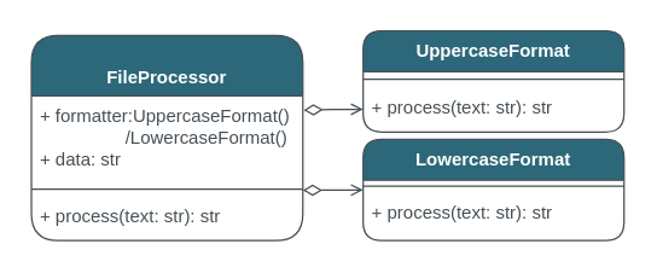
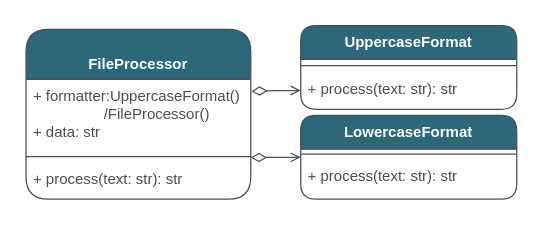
  <mxCell id="0" />
  <mxCell id="1" parent="0" />
  <mxCell id="2" style="edgeStyle=orthogonalEdgeStyle;rounded=0;orthogonalLoop=1;jettySize=auto;html=1;entryX=1;entryY=0.584;entryDx=0;entryDy=0;entryPerimeter=0;endArrow=diamondThin;endFill=0;endSize=10;startArrow=open;startFill=0;strokeColor=#464F55;" edge="1" parent="1" source="3" target="11"><mxGeometry relative="1" as="geometry"><mxPoint x="202.048" y="139.5" as="targetPoint" /></mxGeometry></mxCell>
  <mxCell id="3" value="LowercaseFormat" style="swimlane;fontStyle=1;align=center;verticalAlign=top;childLayout=stackLayout;horizontal=1;startSize=27;horizontalStack=0;resizeParent=1;resizeParentMax=0;resizeLast=0;collapsible=1;marginBottom=0;whiteSpace=wrap;html=1;strokeColor=#464F55;fontColor=#FFFFFF;fillColor=#2C6879;rounded=1;labelBackgroundColor=none;" parent="1" vertex="1"><mxGeometry x="240" y="92" width="173" height="67" as="geometry"><mxRectangle x="330" y="270" width="120" height="40" as="alternateBounds" /></mxGeometry></mxCell>
  <mxCell id="4" value="" style="line;strokeWidth=1;fillColor=none;align=left;verticalAlign=middle;spacingTop=-1;spacingLeft=3;spacingRight=3;rotatable=0;labelPosition=right;points=[];portConstraint=eastwest;strokeColor=#464F55;fontColor=#1A1A1A;rounded=1;labelBackgroundColor=none;" parent="3" vertex="1"><mxGeometry y="27" width="173" height="8" as="geometry" /></mxCell>
  <mxCell id="5" value="+ process(text: str): str" style="text;strokeColor=none;fillColor=none;align=left;verticalAlign=top;spacingLeft=4;spacingRight=4;overflow=hidden;rotatable=0;points=[[0,0.5],[1,0.5]];portConstraint=eastwest;whiteSpace=wrap;html=1;fontColor=#464F55;rounded=1;labelBackgroundColor=none;" parent="3" vertex="1"><mxGeometry y="35" width="173" height="32" as="geometry" /></mxCell>
  <mxCell id="6" value="UppercaseFormat" style="swimlane;fontStyle=1;align=center;verticalAlign=top;childLayout=stackLayout;horizontal=1;startSize=27;horizontalStack=0;resizeParent=1;resizeParentMax=0;resizeLast=0;collapsible=1;marginBottom=0;whiteSpace=wrap;html=1;strokeColor=#464F55;fontColor=#FFFFFF;fillColor=#2C6879;rounded=1;labelBackgroundColor=none;" parent="1" vertex="1"><mxGeometry x="240" y="20" width="173" height="67" as="geometry"><mxRectangle x="330" y="270" width="120" height="40" as="alternateBounds" /></mxGeometry></mxCell>
  <mxCell id="7" value="" style="line;strokeWidth=1;fillColor=none;align=left;verticalAlign=middle;spacingTop=-1;spacingLeft=3;spacingRight=3;rotatable=0;labelPosition=right;points=[];portConstraint=eastwest;strokeColor=#464F55;fontColor=#1A1A1A;rounded=1;labelBackgroundColor=none;" parent="6" vertex="1"><mxGeometry y="27" width="173" height="10" as="geometry" /></mxCell>
  <mxCell id="8" value="+ process(text: str): str" style="text;strokeColor=none;fillColor=none;align=left;verticalAlign=top;spacingLeft=4;spacingRight=4;overflow=hidden;rotatable=0;points=[[0,0.5],[1,0.5]];portConstraint=eastwest;whiteSpace=wrap;html=1;fontColor=#464F55;rounded=1;labelBackgroundColor=none;" parent="6" vertex="1"><mxGeometry y="37" width="173" height="30" as="geometry" /></mxCell>
  <mxCell id="9" value="&lt;br&gt;FileProcessor" style="swimlane;fontStyle=1;align=center;verticalAlign=top;childLayout=stackLayout;horizontal=1;startSize=40;horizontalStack=0;resizeParent=1;resizeParentMax=0;resizeLast=0;collapsible=1;marginBottom=0;whiteSpace=wrap;html=1;strokeColor=#464F55;fontColor=#FFFFFF;fillColor=#2C6879;rounded=1;labelBackgroundColor=none;" parent="1" vertex="1"><mxGeometry x="20" y="23" width="180" height="136" as="geometry"><mxRectangle x="330" y="270" width="120" height="40" as="alternateBounds" /></mxGeometry></mxCell>
- <mxCell id="10" value="+ formatter:UppercaseFormat()&lt;br&gt;&lt;span style=&quot;white-space: pre;&quot;&gt;&#09;&lt;/span&gt;&lt;span style=&quot;white-space: pre;&quot;&gt;&#09;&lt;/span&gt;&amp;nbsp;/LowercaseFormat()&lt;br&gt;+ data: str" style="text;strokeColor=none;fillColor=none;align=left;verticalAlign=top;spacingLeft=4;spacingRight=4;overflow=hidden;rotatable=0;points=[[0,0.5],[1,0.5]];portConstraint=eastwest;whiteSpace=wrap;html=1;fontColor=#464F55;rounded=1;labelBackgroundColor=none;" parent="9" vertex="1"><mxGeometry y="40" width="180" height="58" as="geometry" /></mxCell>
+ <mxCell id="10" value="+ formatter:UppercaseFormat()&lt;br&gt;&lt;span style=&quot;white-space: pre;&quot;&gt;&#09;&lt;/span&gt;&lt;span style=&quot;white-space: pre;&quot;&gt;&#09;&lt;/span&gt;&amp;nbsp;/FileProcessor()&lt;br&gt;+ data: str" style="text;strokeColor=none;fillColor=none;align=left;verticalAlign=top;spacingLeft=4;spacingRight=4;overflow=hidden;rotatable=0;points=[[0,0.5],[1,0.5]];portConstraint=eastwest;whiteSpace=wrap;html=1;fontColor=#464F55;rounded=1;labelBackgroundColor=none;" parent="9" vertex="1"><mxGeometry y="40" width="180" height="58" as="geometry" /></mxCell>
  <mxCell id="11" value="" style="line;strokeWidth=1;fillColor=none;align=left;verticalAlign=middle;spacingTop=-1;spacingLeft=3;spacingRight=3;rotatable=0;labelPosition=right;points=[];portConstraint=eastwest;strokeColor=#464F55;fontColor=#1A1A1A;rounded=1;labelBackgroundColor=none;" parent="9" vertex="1"><mxGeometry y="98" width="180" height="8" as="geometry" /></mxCell>
  <mxCell id="12" value="+ process(text: str): str" style="text;strokeColor=none;fillColor=none;align=left;verticalAlign=top;spacingLeft=4;spacingRight=4;overflow=hidden;rotatable=0;points=[[0,0.5],[1,0.5]];portConstraint=eastwest;whiteSpace=wrap;html=1;fontColor=#464F55;rounded=1;labelBackgroundColor=none;" parent="9" vertex="1"><mxGeometry y="106" width="180" height="30" as="geometry" /></mxCell>
  <mxCell id="13" style="edgeStyle=orthogonalEdgeStyle;rounded=0;orthogonalLoop=1;jettySize=auto;html=1;entryX=1.003;entryY=0.166;entryDx=0;entryDy=0;entryPerimeter=0;endArrow=diamondThin;endFill=0;startArrow=open;startFill=0;strokeWidth=1;endSize=10;strokeColor=#464F55;" edge="1" parent="1" source="8" target="10"><mxGeometry relative="1" as="geometry" /></mxCell>
